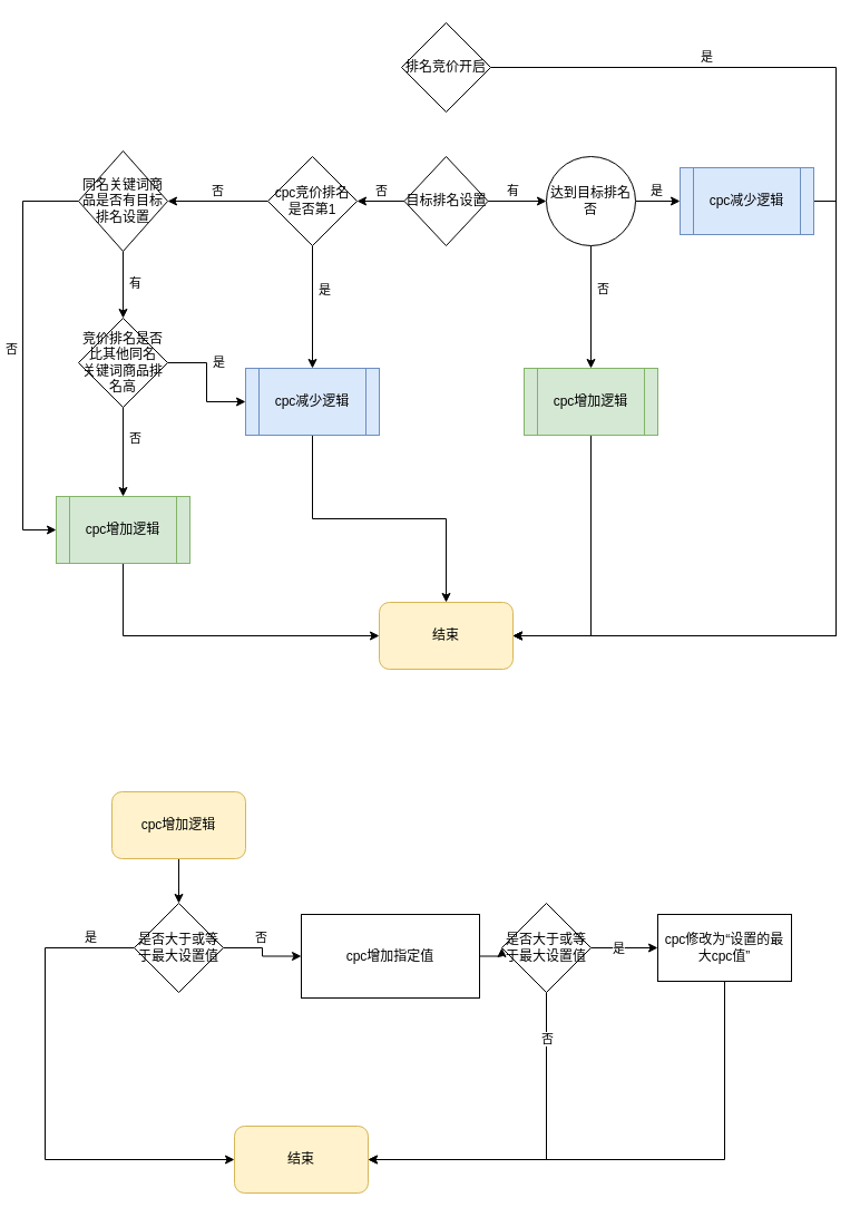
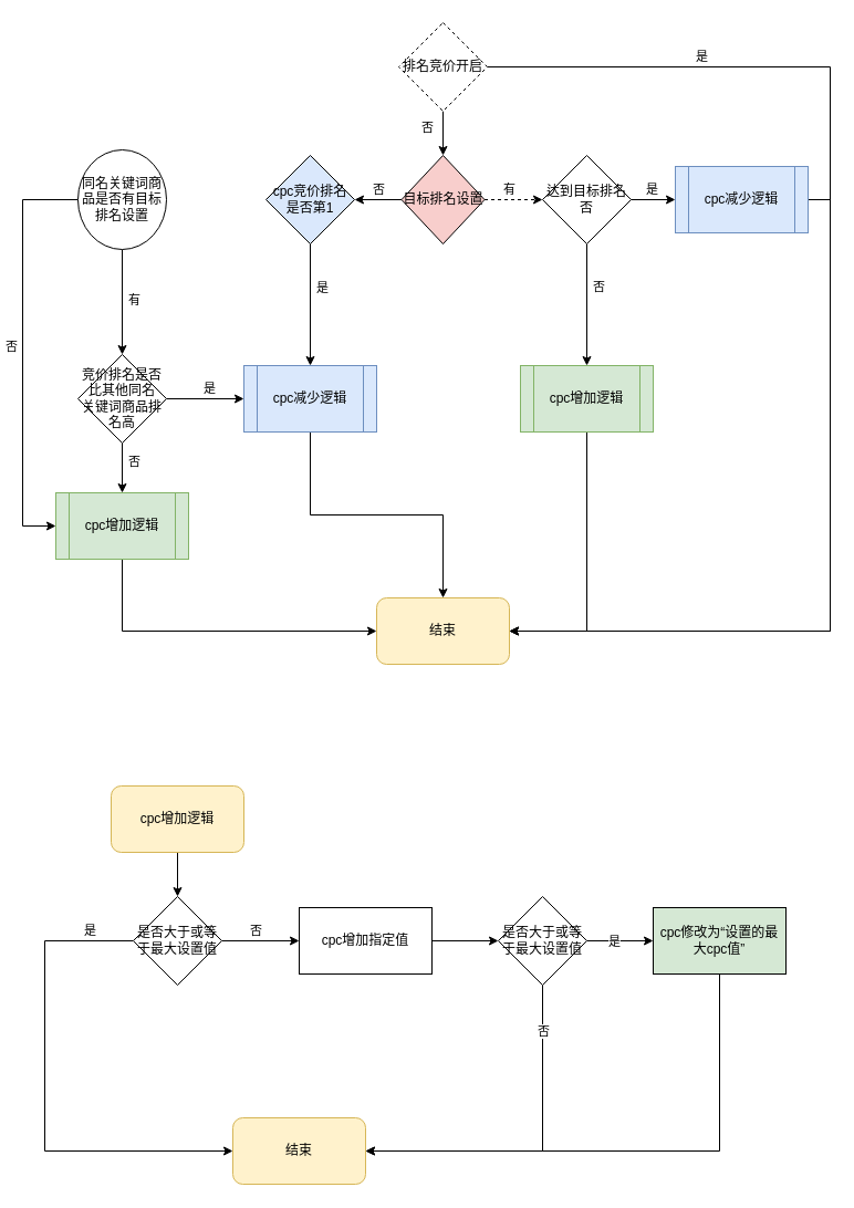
  <mxCell id="0" />
  <mxCell id="1" parent="0" />
  <mxCell id="2" style="edgeStyle=orthogonalEdgeStyle;rounded=0;orthogonalLoop=1;jettySize=auto;html=1;entryX=1;entryY=0.5;entryDx=0;entryDy=0;" edge="1" parent="1" source="6" target="17"><mxGeometry relative="1" as="geometry"><mxPoint x="330" y="660" as="targetPoint" /><Array as="points"><mxPoint x="750" y="60" /><mxPoint x="750" y="570" /></Array></mxGeometry></mxCell>
  <mxCell id="3" value="是" style="edgeLabel;html=1;align=center;verticalAlign=middle;resizable=0;points=[];" vertex="1" connectable="0" parent="2"><mxGeometry x="-0.653" relative="1" as="geometry"><mxPoint y="-10" as="offset" /></mxGeometry></mxCell>
- <mxCell id="6" value="排名竞价开启" style="rhombus;whiteSpace=wrap;html=1;" vertex="1" parent="1"><mxGeometry x="360" y="20" width="80" height="80" as="geometry" /></mxCell>
- <mxCell id="7" style="edgeStyle=orthogonalEdgeStyle;rounded=0;orthogonalLoop=1;jettySize=auto;html=1;exitX=1;exitY=0.5;exitDx=0;exitDy=0;entryX=0;entryY=0.5;entryDx=0;entryDy=0;" edge="1" parent="1" source="11" target="16"><mxGeometry relative="1" as="geometry" /></mxCell>
+ <mxCell id="4" style="edgeStyle=orthogonalEdgeStyle;rounded=0;orthogonalLoop=1;jettySize=auto;html=1;entryX=0.5;entryY=0;entryDx=0;entryDy=0;" edge="1" parent="1" source="6" target="11"><mxGeometry relative="1" as="geometry" /></mxCell>
+ <mxCell id="5" value="否" style="edgeLabel;html=1;align=center;verticalAlign=middle;resizable=0;points=[];" vertex="1" connectable="0" parent="4"><mxGeometry x="-0.288" relative="1" as="geometry"><mxPoint x="-15" as="offset" /></mxGeometry></mxCell>
+ <mxCell id="6" value="排名竞价开启" style="rhombus;whiteSpace=wrap;html=1;dashed=1;" vertex="1" parent="1"><mxGeometry x="360" y="20" width="80" height="80" as="geometry" /></mxCell>
+ <mxCell id="7" style="edgeStyle=orthogonalEdgeStyle;rounded=0;orthogonalLoop=1;jettySize=auto;html=1;exitX=1;exitY=0.5;exitDx=0;exitDy=0;entryX=0;entryY=0.5;entryDx=0;entryDy=0;dashed=1;" edge="1" parent="1" source="11" target="16"><mxGeometry relative="1" as="geometry" /></mxCell>
  <mxCell id="8" value="有" style="edgeLabel;html=1;align=center;verticalAlign=middle;resizable=0;points=[];" vertex="1" connectable="0" parent="7"><mxGeometry x="-0.173" y="1" relative="1" as="geometry"><mxPoint y="-9" as="offset" /></mxGeometry></mxCell>
  <mxCell id="9" style="edgeStyle=orthogonalEdgeStyle;rounded=0;orthogonalLoop=1;jettySize=auto;html=1;entryX=1;entryY=0.5;entryDx=0;entryDy=0;" edge="1" parent="1" source="11" target="26"><mxGeometry relative="1" as="geometry" /></mxCell>
  <mxCell id="10" value="否" style="edgeLabel;html=1;align=center;verticalAlign=middle;resizable=0;points=[];" vertex="1" connectable="0" parent="9"><mxGeometry x="-0.031" y="-2" relative="1" as="geometry"><mxPoint y="-8" as="offset" /></mxGeometry></mxCell>
- <mxCell id="11" value="目标排名设置" style="rhombus;whiteSpace=wrap;html=1;" vertex="1" parent="1"><mxGeometry x="362.5" y="140" width="75" height="80" as="geometry" /></mxCell>
+ <mxCell id="11" value="目标排名设置" style="rhombus;whiteSpace=wrap;html=1;fillColor=#f8cecc;" vertex="1" parent="1"><mxGeometry x="362.5" y="140" width="75" height="80" as="geometry" /></mxCell>
  <mxCell id="12" style="edgeStyle=orthogonalEdgeStyle;rounded=0;orthogonalLoop=1;jettySize=auto;html=1;entryX=0;entryY=0.5;entryDx=0;entryDy=0;" edge="1" parent="1" source="16" target="37"><mxGeometry relative="1" as="geometry"><mxPoint x="595" y="180" as="targetPoint" /></mxGeometry></mxCell>
  <mxCell id="13" value="是" style="edgeLabel;html=1;align=center;verticalAlign=middle;resizable=0;points=[];" vertex="1" connectable="0" parent="12"><mxGeometry x="-0.227" y="1" relative="1" as="geometry"><mxPoint x="3" y="-9" as="offset" /></mxGeometry></mxCell>
  <mxCell id="14" style="edgeStyle=orthogonalEdgeStyle;rounded=0;orthogonalLoop=1;jettySize=auto;html=1;entryX=0.5;entryY=0;entryDx=0;entryDy=0;" edge="1" parent="1" source="16" target="35"><mxGeometry relative="1" as="geometry"><mxPoint x="530" y="270" as="targetPoint" /></mxGeometry></mxCell>
  <mxCell id="15" value="否" style="edgeLabel;html=1;align=center;verticalAlign=middle;resizable=0;points=[];" vertex="1" connectable="0" parent="14"><mxGeometry x="-0.375" y="1" relative="1" as="geometry"><mxPoint x="9" y="4" as="offset" /></mxGeometry></mxCell>
- <mxCell id="16" value="达到目标排名否" style="ellipse;whiteSpace=wrap;html=1;" vertex="1" parent="1"><mxGeometry x="490" y="140" width="80" height="80" as="geometry" /></mxCell>
+ <mxCell id="16" value="达到目标排名否" style="rhombus;whiteSpace=wrap;html=1;" vertex="1" parent="1"><mxGeometry x="490" y="140" width="80" height="80" as="geometry" /></mxCell>
  <mxCell id="17" value="结束" style="rounded=1;whiteSpace=wrap;html=1;fillColor=#fff2cc;strokeColor=#d6b656;" vertex="1" parent="1"><mxGeometry x="340" y="540" width="120" height="60" as="geometry" /></mxCell>
  <mxCell id="18" style="edgeStyle=orthogonalEdgeStyle;rounded=0;orthogonalLoop=1;jettySize=auto;html=1;entryX=0.5;entryY=0;entryDx=0;entryDy=0;" edge="1" parent="1" source="21" target="31"><mxGeometry relative="1" as="geometry" /></mxCell>
  <mxCell id="19" value="有" style="edgeLabel;html=1;align=center;verticalAlign=middle;resizable=0;points=[];" vertex="1" connectable="0" parent="18"><mxGeometry x="-0.062" y="1" relative="1" as="geometry"><mxPoint x="9" as="offset" /></mxGeometry></mxCell>
  <mxCell id="20" value="否" style="edgeStyle=orthogonalEdgeStyle;rounded=0;orthogonalLoop=1;jettySize=auto;html=1;entryX=0;entryY=0.5;entryDx=0;entryDy=0;" edge="1" parent="1" source="21" target="33"><mxGeometry x="-0.025" y="-10" relative="1" as="geometry"><mxPoint x="40" y="470" as="targetPoint" /><Array as="points"><mxPoint x="20" y="180" /><mxPoint x="20" y="475" /></Array><mxPoint as="offset" /></mxGeometry></mxCell>
- <mxCell id="21" value="同名关键词商品是否有目标排名设置" style="rhombus;whiteSpace=wrap;html=1;" vertex="1" parent="1"><mxGeometry x="70" y="135" width="80" height="90" as="geometry" /></mxCell>
+ <mxCell id="21" value="同名关键词商品是否有目标排名设置" style="ellipse;whiteSpace=wrap;html=1;" vertex="1" parent="1"><mxGeometry x="70" y="135" width="80" height="90" as="geometry" /></mxCell>
  <mxCell id="22" style="edgeStyle=orthogonalEdgeStyle;rounded=0;orthogonalLoop=1;jettySize=auto;html=1;entryX=0.5;entryY=0;entryDx=0;entryDy=0;" edge="1" parent="1" source="26" target="39"><mxGeometry relative="1" as="geometry"><mxPoint x="280" y="300" as="targetPoint" /></mxGeometry></mxCell>
  <mxCell id="23" value="是" style="edgeLabel;html=1;align=center;verticalAlign=middle;resizable=0;points=[];" vertex="1" connectable="0" parent="22"><mxGeometry x="-0.286" relative="1" as="geometry"><mxPoint x="10" as="offset" /></mxGeometry></mxCell>
- <mxCell id="24" style="edgeStyle=orthogonalEdgeStyle;rounded=0;orthogonalLoop=1;jettySize=auto;html=1;entryX=1;entryY=0.5;entryDx=0;entryDy=0;" edge="1" parent="1" source="26" target="21"><mxGeometry relative="1" as="geometry" /></mxCell>
- <mxCell id="25" value="否" style="edgeLabel;html=1;align=center;verticalAlign=middle;resizable=0;points=[];" vertex="1" connectable="0" parent="24"><mxGeometry x="0.599" y="-2" relative="1" as="geometry"><mxPoint x="26" y="-8" as="offset" /></mxGeometry></mxCell>
- <mxCell id="26" value="cpc竞价排名是否第1" style="rhombus;whiteSpace=wrap;html=1;" vertex="1" parent="1"><mxGeometry x="240" y="140" width="80" height="80" as="geometry" /></mxCell>
+ <mxCell id="26" value="cpc竞价排名是否第1" style="rhombus;whiteSpace=wrap;html=1;fillColor=#dae8fc;" vertex="1" parent="1"><mxGeometry x="240" y="140" width="80" height="80" as="geometry" /></mxCell>
  <mxCell id="27" style="edgeStyle=orthogonalEdgeStyle;rounded=0;orthogonalLoop=1;jettySize=auto;html=1;entryX=0;entryY=0.5;entryDx=0;entryDy=0;" edge="1" parent="1" source="31" target="39"><mxGeometry relative="1" as="geometry"><mxPoint x="200" y="360" as="targetPoint" /></mxGeometry></mxCell>
  <mxCell id="28" value="是" style="edgeLabel;html=1;align=center;verticalAlign=middle;resizable=0;points=[];" vertex="1" connectable="0" parent="27"><mxGeometry x="-0.174" y="1" relative="1" as="geometry"><mxPoint x="9" y="-9" as="offset" /></mxGeometry></mxCell>
  <mxCell id="29" style="edgeStyle=orthogonalEdgeStyle;rounded=0;orthogonalLoop=1;jettySize=auto;html=1;entryX=0.5;entryY=0;entryDx=0;entryDy=0;" edge="1" parent="1" source="31" target="33"><mxGeometry relative="1" as="geometry"><mxPoint x="110" y="460" as="targetPoint" /></mxGeometry></mxCell>
  <mxCell id="30" value="否" style="edgeLabel;html=1;align=center;verticalAlign=middle;resizable=0;points=[];" vertex="1" connectable="0" parent="29"><mxGeometry x="-0.353" relative="1" as="geometry"><mxPoint x="10" y="1" as="offset" /></mxGeometry></mxCell>
- <mxCell id="31" value="竞价排名是否比其他同名&lt;div&gt;关键词商品排名高&lt;/div&gt;" style="rhombus;whiteSpace=wrap;html=1;" vertex="1" parent="1"><mxGeometry x="70" y="285" width="80" height="80" as="geometry" /></mxCell>
+ <mxCell id="31" value="竞价排名是否比其他同名&lt;div&gt;关键词商品排名高&lt;/div&gt;" style="rhombus;whiteSpace=wrap;html=1;" vertex="1" parent="1"><mxGeometry x="70" y="320" width="80" height="80" as="geometry" /></mxCell>
  <mxCell id="32" style="edgeStyle=orthogonalEdgeStyle;rounded=0;orthogonalLoop=1;jettySize=auto;html=1;entryX=0;entryY=0.5;entryDx=0;entryDy=0;" edge="1" parent="1" source="33" target="17"><mxGeometry relative="1" as="geometry"><Array as="points"><mxPoint x="110" y="570" /></Array></mxGeometry></mxCell>
  <mxCell id="33" value="cpc增加逻辑" style="shape=process;whiteSpace=wrap;html=1;backgroundOutline=1;fillColor=#d5e8d4;strokeColor=#82b366;" vertex="1" parent="1"><mxGeometry x="50" y="445" width="120" height="60" as="geometry" /></mxCell>
  <mxCell id="34" style="edgeStyle=orthogonalEdgeStyle;rounded=0;orthogonalLoop=1;jettySize=auto;html=1;entryX=1;entryY=0.5;entryDx=0;entryDy=0;" edge="1" parent="1" source="35" target="17"><mxGeometry relative="1" as="geometry"><Array as="points"><mxPoint x="530" y="570" /></Array></mxGeometry></mxCell>
  <mxCell id="35" value="cpc增加逻辑" style="shape=process;whiteSpace=wrap;html=1;backgroundOutline=1;fillColor=#d5e8d4;strokeColor=#82b366;" vertex="1" parent="1"><mxGeometry x="470" y="330" width="120" height="60" as="geometry" /></mxCell>
  <mxCell id="36" style="edgeStyle=orthogonalEdgeStyle;rounded=0;orthogonalLoop=1;jettySize=auto;html=1;entryX=1;entryY=0.5;entryDx=0;entryDy=0;" edge="1" parent="1" source="37" target="17"><mxGeometry relative="1" as="geometry"><Array as="points"><mxPoint x="750" y="180" /><mxPoint x="750" y="570" /></Array></mxGeometry></mxCell>
  <mxCell id="37" value="cpc减少逻辑" style="shape=process;whiteSpace=wrap;html=1;backgroundOutline=1;fillColor=#dae8fc;strokeColor=#6c8ebf;" vertex="1" parent="1"><mxGeometry x="610" y="150" width="120" height="60" as="geometry" /></mxCell>
  <mxCell id="38" style="edgeStyle=orthogonalEdgeStyle;rounded=0;orthogonalLoop=1;jettySize=auto;html=1;entryX=0.5;entryY=0;entryDx=0;entryDy=0;" edge="1" parent="1" source="39" target="17"><mxGeometry relative="1" as="geometry" /></mxCell>
  <mxCell id="39" value="cpc减少逻辑" style="shape=process;whiteSpace=wrap;html=1;backgroundOutline=1;fillColor=#dae8fc;strokeColor=#6c8ebf;" vertex="1" parent="1"><mxGeometry x="220" y="330" width="120" height="60" as="geometry" /></mxCell>
  <mxCell id="40" style="edgeStyle=orthogonalEdgeStyle;rounded=0;orthogonalLoop=1;jettySize=auto;html=1;entryX=0.5;entryY=0;entryDx=0;entryDy=0;" edge="1" parent="1" source="41" target="46"><mxGeometry relative="1" as="geometry" /></mxCell>
  <mxCell id="41" value="cpc增加逻辑" style="rounded=1;whiteSpace=wrap;html=1;fillColor=#fff2cc;strokeColor=#d6b656;" vertex="1" parent="1"><mxGeometry x="100" y="710" width="120" height="60" as="geometry" /></mxCell>
  <mxCell id="42" style="edgeStyle=orthogonalEdgeStyle;rounded=0;orthogonalLoop=1;jettySize=auto;html=1;entryX=0;entryY=0.5;entryDx=0;entryDy=0;" edge="1" parent="1" source="46" target="47"><mxGeometry relative="1" as="geometry"><mxPoint x="180" y="1040" as="targetPoint" /><Array as="points"><mxPoint x="40" y="850" /><mxPoint x="40" y="1040" /></Array></mxGeometry></mxCell>
  <mxCell id="43" value="是" style="edgeLabel;html=1;align=center;verticalAlign=middle;resizable=0;points=[];" vertex="1" connectable="0" parent="42"><mxGeometry x="0.197" y="2" relative="1" as="geometry"><mxPoint x="38" y="-193" as="offset" /></mxGeometry></mxCell>
  <mxCell id="44" style="edgeStyle=orthogonalEdgeStyle;rounded=0;orthogonalLoop=1;jettySize=auto;html=1;entryX=0;entryY=0.5;entryDx=0;entryDy=0;" edge="1" parent="1" source="46" target="49"><mxGeometry relative="1" as="geometry" /></mxCell>
  <mxCell id="45" value="否" style="edgeLabel;html=1;align=center;verticalAlign=middle;resizable=0;points=[];" vertex="1" connectable="0" parent="44"><mxGeometry x="-0.261" relative="1" as="geometry"><mxPoint x="4" y="-10" as="offset" /></mxGeometry></mxCell>
  <mxCell id="46" value="是否大于或等于最大设置值" style="rhombus;whiteSpace=wrap;html=1;" vertex="1" parent="1"><mxGeometry x="120" y="810" width="80" height="80" as="geometry" /></mxCell>
  <mxCell id="47" value="结束" style="rounded=1;whiteSpace=wrap;html=1;fillColor=#fff2cc;strokeColor=#d6b656;" vertex="1" parent="1"><mxGeometry x="210" y="1010" width="120" height="60" as="geometry" /></mxCell>
  <mxCell id="48" style="edgeStyle=orthogonalEdgeStyle;rounded=0;orthogonalLoop=1;jettySize=auto;html=1;entryX=0;entryY=0.5;entryDx=0;entryDy=0;" edge="1" parent="1" source="49" target="54"><mxGeometry relative="1" as="geometry" /></mxCell>
- <mxCell id="49" value="cpc增加指定值" style="rounded=0;whiteSpace=wrap;html=1;" vertex="1" parent="1"><mxGeometry x="270" y="820" width="160" height="75" as="geometry" /></mxCell>
+ <mxCell id="49" value="cpc增加指定值" style="rounded=0;whiteSpace=wrap;html=1;" vertex="1" parent="1"><mxGeometry x="270" y="820" width="120" height="60" as="geometry" /></mxCell>
  <mxCell id="50" style="edgeStyle=orthogonalEdgeStyle;rounded=0;orthogonalLoop=1;jettySize=auto;html=1;" edge="1" parent="1" source="54"><mxGeometry relative="1" as="geometry"><mxPoint x="330" y="1040" as="targetPoint" /><Array as="points"><mxPoint x="490" y="1040" /></Array></mxGeometry></mxCell>
  <mxCell id="51" value="否" style="edgeLabel;html=1;align=center;verticalAlign=middle;resizable=0;points=[];" vertex="1" connectable="0" parent="50"><mxGeometry x="-0.737" relative="1" as="geometry"><mxPoint as="offset" /></mxGeometry></mxCell>
  <mxCell id="52" style="edgeStyle=orthogonalEdgeStyle;rounded=0;orthogonalLoop=1;jettySize=auto;html=1;entryX=0;entryY=0.5;entryDx=0;entryDy=0;" edge="1" parent="1" source="54" target="55"><mxGeometry relative="1" as="geometry" /></mxCell>
  <mxCell id="53" value="是" style="edgeLabel;html=1;align=center;verticalAlign=middle;resizable=0;points=[];" vertex="1" connectable="0" parent="52"><mxGeometry x="-0.195" relative="1" as="geometry"><mxPoint as="offset" /></mxGeometry></mxCell>
  <mxCell id="54" value="是否大于或等于最大设置值" style="rhombus;whiteSpace=wrap;html=1;" vertex="1" parent="1"><mxGeometry x="450" y="810" width="80" height="80" as="geometry" /></mxCell>
- <mxCell id="55" value="cpc修改为“设置的最大cpc值”" style="rounded=0;whiteSpace=wrap;html=1;" vertex="1" parent="1"><mxGeometry x="590" y="820" width="120" height="60" as="geometry" /></mxCell>
+ <mxCell id="55" value="cpc修改为“设置的最大cpc值”" style="rounded=0;whiteSpace=wrap;html=1;fillColor=#d5e8d4;" vertex="1" parent="1"><mxGeometry x="590" y="820" width="120" height="60" as="geometry" /></mxCell>
  <mxCell id="56" style="edgeStyle=orthogonalEdgeStyle;rounded=0;orthogonalLoop=1;jettySize=auto;html=1;entryX=1;entryY=0.5;entryDx=0;entryDy=0;" edge="1" parent="1" source="55" target="47"><mxGeometry relative="1" as="geometry"><mxPoint x="370" y="1040" as="targetPoint" /><Array as="points"><mxPoint x="650" y="1040" /></Array></mxGeometry></mxCell>
